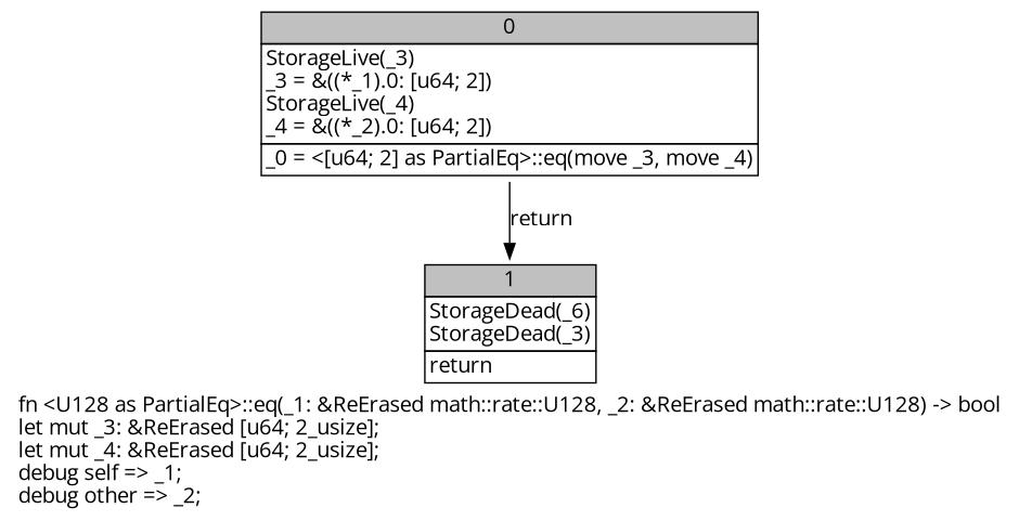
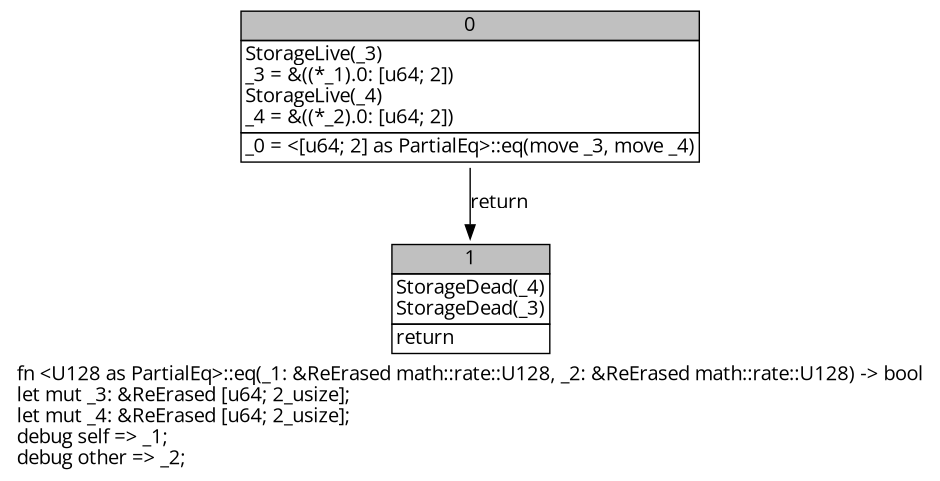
  digraph {
    fontname="Open Sans"
    label=<fn &lt;U128 as PartialEq&gt;::eq(_1: &amp;ReErased math::rate::U128, _2: &amp;ReErased math::rate::U128) -&gt; bool<br align="left"/>let mut _3: &amp;ReErased [u64; 2_usize];<br align="left"/>let mut _4: &amp;ReErased [u64; 2_usize];<br align="left"/>debug self =&gt; _1;<br align="left"/>debug other =&gt; _2;<br align="left"/>>
    node [fontname="Open Sans" shape=none]
    n1 [label=<<table border="0" cellborder="1" cellspacing="0"><tr><td bgcolor="gray" align="center" colspan="1">0</td></tr><tr><td align="left" balign="left">StorageLive(_3)<br/>_3 = &amp;((*_1).0: [u64; 2])<br/>StorageLive(_4)<br/>_4 = &amp;((*_2).0: [u64; 2])<br/></td></tr><tr><td align="left">_0 = &lt;[u64; 2] as PartialEq&gt;::eq(move _3, move _4)</td></tr></table>>]
-   n2 [label=<<table border="0" cellborder="1" cellspacing="0"><tr><td bgcolor="gray" align="center" colspan="1">1</td></tr><tr><td align="left" balign="left">StorageDead(_6)<br/>StorageDead(_3)<br/></td></tr><tr><td align="left">return</td></tr></table>>]
+   n2 [label=<<table border="0" cellborder="1" cellspacing="0"><tr><td bgcolor="gray" align="center" colspan="1">1</td></tr><tr><td align="left" balign="left">StorageDead(_4)<br/>StorageDead(_3)<br/></td></tr><tr><td align="left">return</td></tr></table>>]
    n1 -> n2 [fontname="Open Sans" label=return]
  }
